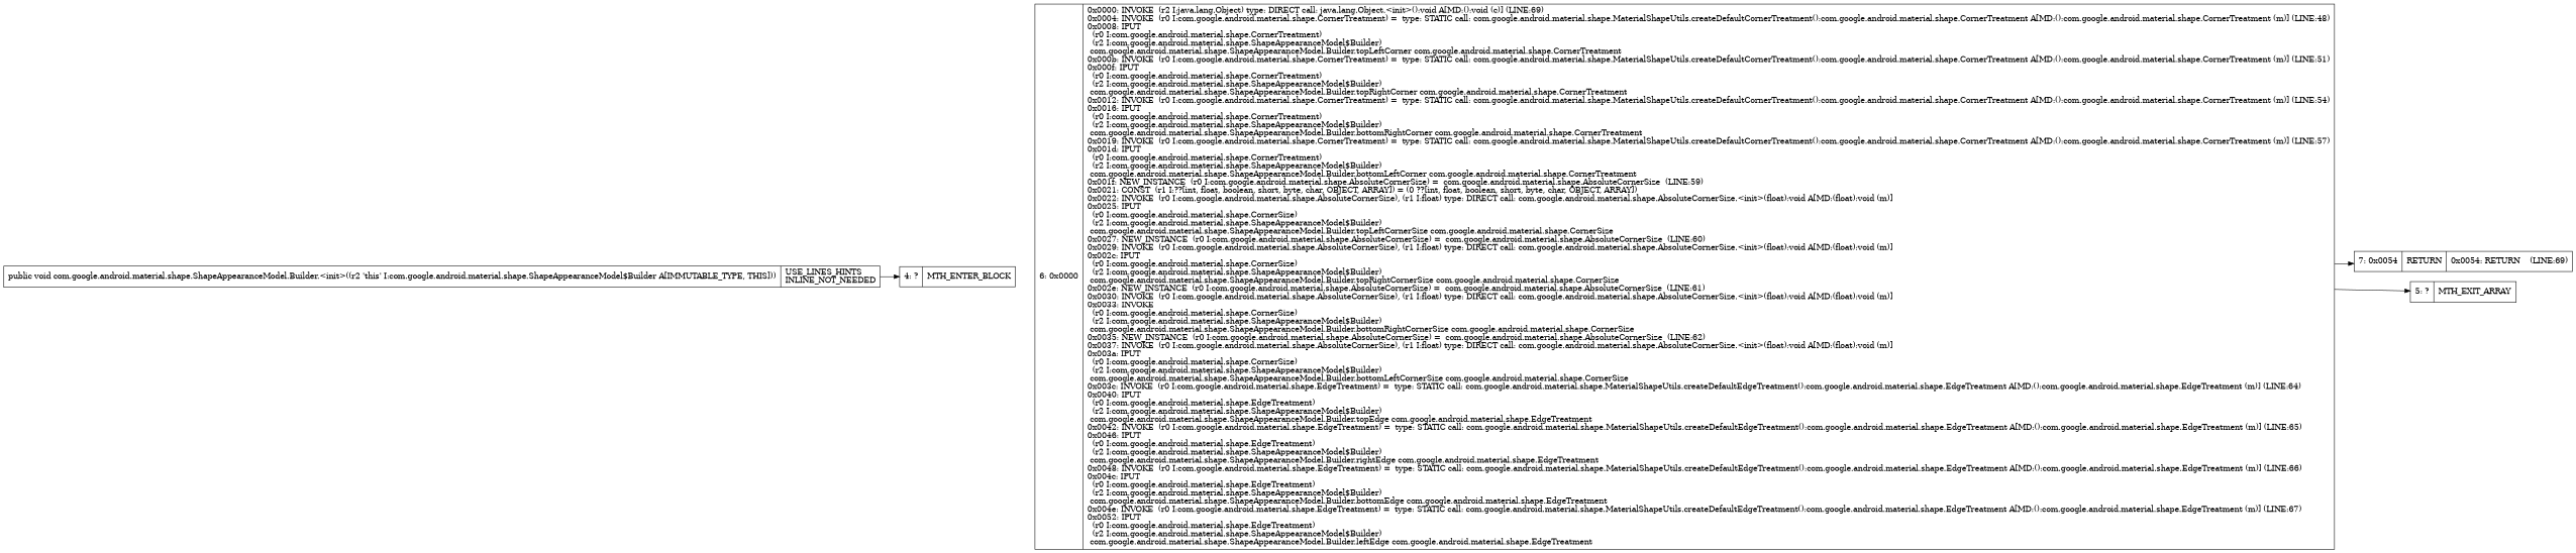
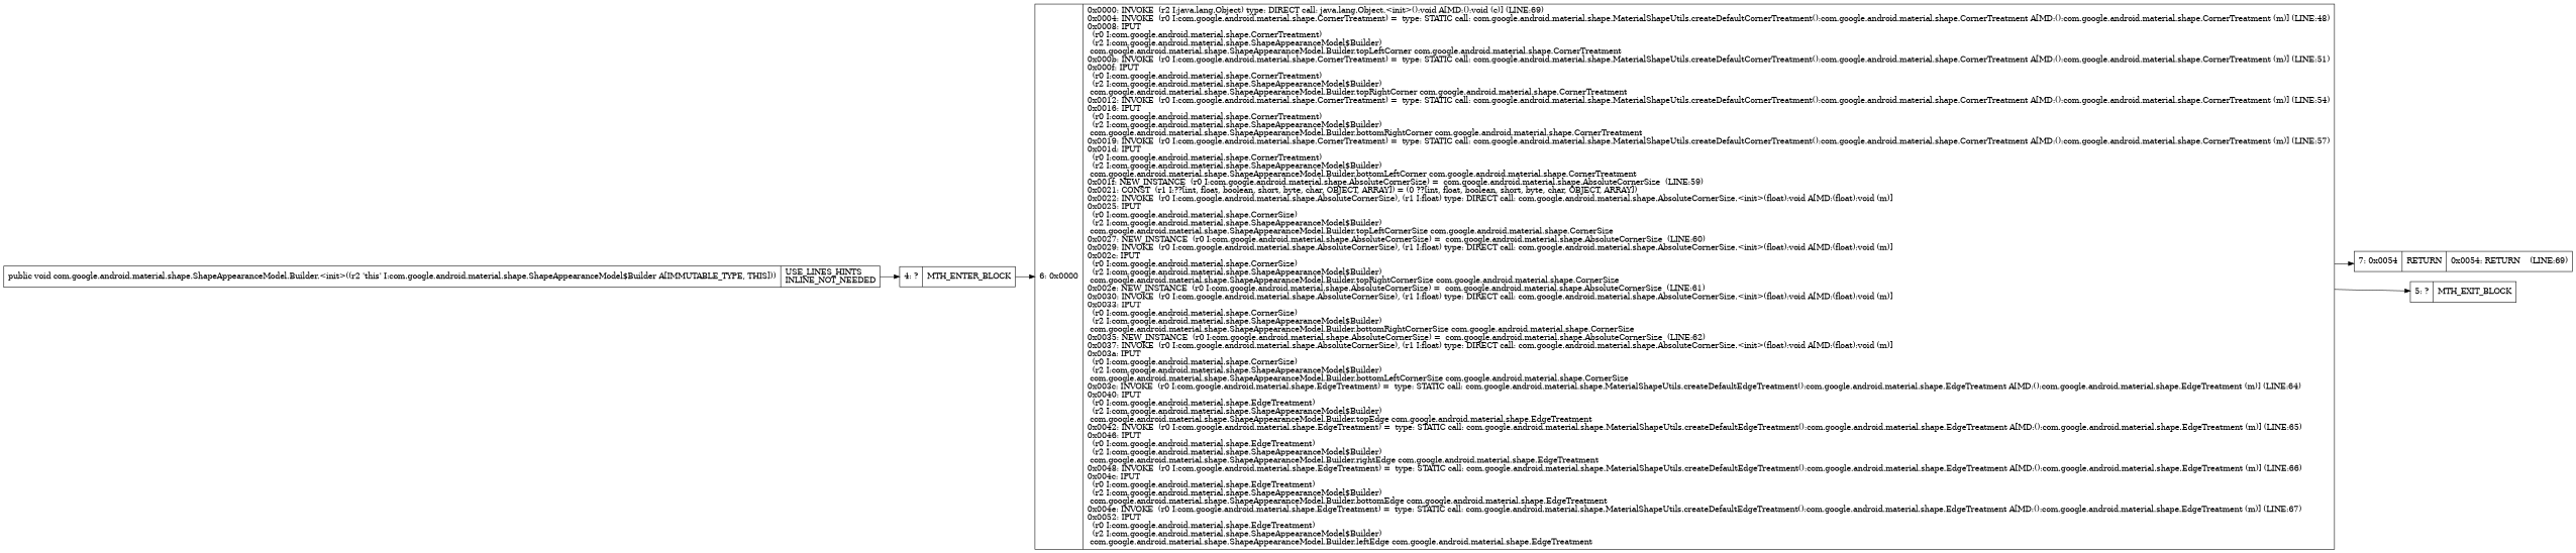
  digraph {
    rankdir=LR
    node [shape=record]
    n1 [label="{4\:\ ?|MTH_ENTER_BLOCK\l}"]
-   n2 [label="{6\:\ 0x0000|0x0000: INVOKE  (r2 I:java.lang.Object) type: DIRECT call: java.lang.Object.\<init\>():void A[MD:():void (c)] (LINE:69)\l0x0004: INVOKE  (r0 I:com.google.android.material.shape.CornerTreatment) =  type: STATIC call: com.google.android.material.shape.MaterialShapeUtils.createDefaultCornerTreatment():com.google.android.material.shape.CornerTreatment A[MD:():com.google.android.material.shape.CornerTreatment (m)] (LINE:48)\l0x0008: IPUT  \l  (r0 I:com.google.android.material.shape.CornerTreatment)\l  (r2 I:com.google.android.material.shape.ShapeAppearanceModel$Builder)\l com.google.android.material.shape.ShapeAppearanceModel.Builder.topLeftCorner com.google.android.material.shape.CornerTreatment \l0x000b: INVOKE  (r0 I:com.google.android.material.shape.CornerTreatment) =  type: STATIC call: com.google.android.material.shape.MaterialShapeUtils.createDefaultCornerTreatment():com.google.android.material.shape.CornerTreatment A[MD:():com.google.android.material.shape.CornerTreatment (m)] (LINE:51)\l0x000f: IPUT  \l  (r0 I:com.google.android.material.shape.CornerTreatment)\l  (r2 I:com.google.android.material.shape.ShapeAppearanceModel$Builder)\l com.google.android.material.shape.ShapeAppearanceModel.Builder.topRightCorner com.google.android.material.shape.CornerTreatment \l0x0012: INVOKE  (r0 I:com.google.android.material.shape.CornerTreatment) =  type: STATIC call: com.google.android.material.shape.MaterialShapeUtils.createDefaultCornerTreatment():com.google.android.material.shape.CornerTreatment A[MD:():com.google.android.material.shape.CornerTreatment (m)] (LINE:54)\l0x0016: IPUT  \l  (r0 I:com.google.android.material.shape.CornerTreatment)\l  (r2 I:com.google.android.material.shape.ShapeAppearanceModel$Builder)\l com.google.android.material.shape.ShapeAppearanceModel.Builder.bottomRightCorner com.google.android.material.shape.CornerTreatment \l0x0019: INVOKE  (r0 I:com.google.android.material.shape.CornerTreatment) =  type: STATIC call: com.google.android.material.shape.MaterialShapeUtils.createDefaultCornerTreatment():com.google.android.material.shape.CornerTreatment A[MD:():com.google.android.material.shape.CornerTreatment (m)] (LINE:57)\l0x001d: IPUT  \l  (r0 I:com.google.android.material.shape.CornerTreatment)\l  (r2 I:com.google.android.material.shape.ShapeAppearanceModel$Builder)\l com.google.android.material.shape.ShapeAppearanceModel.Builder.bottomLeftCorner com.google.android.material.shape.CornerTreatment \l0x001f: NEW_INSTANCE  (r0 I:com.google.android.material.shape.AbsoluteCornerSize) =  com.google.android.material.shape.AbsoluteCornerSize  (LINE:59)\l0x0021: CONST  (r1 I:??[int, float, boolean, short, byte, char, OBJECT, ARRAY]) = (0 ??[int, float, boolean, short, byte, char, OBJECT, ARRAY]) \l0x0022: INVOKE  (r0 I:com.google.android.material.shape.AbsoluteCornerSize), (r1 I:float) type: DIRECT call: com.google.android.material.shape.AbsoluteCornerSize.\<init\>(float):void A[MD:(float):void (m)]\l0x0025: IPUT  \l  (r0 I:com.google.android.material.shape.CornerSize)\l  (r2 I:com.google.android.material.shape.ShapeAppearanceModel$Builder)\l com.google.android.material.shape.ShapeAppearanceModel.Builder.topLeftCornerSize com.google.android.material.shape.CornerSize \l0x0027: NEW_INSTANCE  (r0 I:com.google.android.material.shape.AbsoluteCornerSize) =  com.google.android.material.shape.AbsoluteCornerSize  (LINE:60)\l0x0029: INVOKE  (r0 I:com.google.android.material.shape.AbsoluteCornerSize), (r1 I:float) type: DIRECT call: com.google.android.material.shape.AbsoluteCornerSize.\<init\>(float):void A[MD:(float):void (m)]\l0x002c: IPUT  \l  (r0 I:com.google.android.material.shape.CornerSize)\l  (r2 I:com.google.android.material.shape.ShapeAppearanceModel$Builder)\l com.google.android.material.shape.ShapeAppearanceModel.Builder.topRightCornerSize com.google.android.material.shape.CornerSize \l0x002e: NEW_INSTANCE  (r0 I:com.google.android.material.shape.AbsoluteCornerSize) =  com.google.android.material.shape.AbsoluteCornerSize  (LINE:61)\l0x0030: INVOKE  (r0 I:com.google.android.material.shape.AbsoluteCornerSize), (r1 I:float) type: DIRECT call: com.google.android.material.shape.AbsoluteCornerSize.\<init\>(float):void A[MD:(float):void (m)]\l0x0033: INVOKE  \l  (r0 I:com.google.android.material.shape.CornerSize)\l  (r2 I:com.google.android.material.shape.ShapeAppearanceModel$Builder)\l com.google.android.material.shape.ShapeAppearanceModel.Builder.bottomRightCornerSize com.google.android.material.shape.CornerSize \l0x0035: NEW_INSTANCE  (r0 I:com.google.android.material.shape.AbsoluteCornerSize) =  com.google.android.material.shape.AbsoluteCornerSize  (LINE:62)\l0x0037: INVOKE  (r0 I:com.google.android.material.shape.AbsoluteCornerSize), (r1 I:float) type: DIRECT call: com.google.android.material.shape.AbsoluteCornerSize.\<init\>(float):void A[MD:(float):void (m)]\l0x003a: IPUT  \l  (r0 I:com.google.android.material.shape.CornerSize)\l  (r2 I:com.google.android.material.shape.ShapeAppearanceModel$Builder)\l com.google.android.material.shape.ShapeAppearanceModel.Builder.bottomLeftCornerSize com.google.android.material.shape.CornerSize \l0x003c: INVOKE  (r0 I:com.google.android.material.shape.EdgeTreatment) =  type: STATIC call: com.google.android.material.shape.MaterialShapeUtils.createDefaultEdgeTreatment():com.google.android.material.shape.EdgeTreatment A[MD:():com.google.android.material.shape.EdgeTreatment (m)] (LINE:64)\l0x0040: IPUT  \l  (r0 I:com.google.android.material.shape.EdgeTreatment)\l  (r2 I:com.google.android.material.shape.ShapeAppearanceModel$Builder)\l com.google.android.material.shape.ShapeAppearanceModel.Builder.topEdge com.google.android.material.shape.EdgeTreatment \l0x0042: INVOKE  (r0 I:com.google.android.material.shape.EdgeTreatment) =  type: STATIC call: com.google.android.material.shape.MaterialShapeUtils.createDefaultEdgeTreatment():com.google.android.material.shape.EdgeTreatment A[MD:():com.google.android.material.shape.EdgeTreatment (m)] (LINE:65)\l0x0046: IPUT  \l  (r0 I:com.google.android.material.shape.EdgeTreatment)\l  (r2 I:com.google.android.material.shape.ShapeAppearanceModel$Builder)\l com.google.android.material.shape.ShapeAppearanceModel.Builder.rightEdge com.google.android.material.shape.EdgeTreatment \l0x0048: INVOKE  (r0 I:com.google.android.material.shape.EdgeTreatment) =  type: STATIC call: com.google.android.material.shape.MaterialShapeUtils.createDefaultEdgeTreatment():com.google.android.material.shape.EdgeTreatment A[MD:():com.google.android.material.shape.EdgeTreatment (m)] (LINE:66)\l0x004c: IPUT  \l  (r0 I:com.google.android.material.shape.EdgeTreatment)\l  (r2 I:com.google.android.material.shape.ShapeAppearanceModel$Builder)\l com.google.android.material.shape.ShapeAppearanceModel.Builder.bottomEdge com.google.android.material.shape.EdgeTreatment \l0x004e: INVOKE  (r0 I:com.google.android.material.shape.EdgeTreatment) =  type: STATIC call: com.google.android.material.shape.MaterialShapeUtils.createDefaultEdgeTreatment():com.google.android.material.shape.EdgeTreatment A[MD:():com.google.android.material.shape.EdgeTreatment (m)] (LINE:67)\l0x0052: IPUT  \l  (r0 I:com.google.android.material.shape.EdgeTreatment)\l  (r2 I:com.google.android.material.shape.ShapeAppearanceModel$Builder)\l com.google.android.material.shape.ShapeAppearanceModel.Builder.leftEdge com.google.android.material.shape.EdgeTreatment \l}"]
+   n2 [label="{6\:\ 0x0000|0x0000: INVOKE  (r2 I:java.lang.Object) type: DIRECT call: java.lang.Object.\<init\>():void A[MD:():void (c)] (LINE:69)\l0x0004: INVOKE  (r0 I:com.google.android.material.shape.CornerTreatment) =  type: STATIC call: com.google.android.material.shape.MaterialShapeUtils.createDefaultCornerTreatment():com.google.android.material.shape.CornerTreatment A[MD:():com.google.android.material.shape.CornerTreatment (m)] (LINE:48)\l0x0008: IPUT  \l  (r0 I:com.google.android.material.shape.CornerTreatment)\l  (r2 I:com.google.android.material.shape.ShapeAppearanceModel$Builder)\l com.google.android.material.shape.ShapeAppearanceModel.Builder.topLeftCorner com.google.android.material.shape.CornerTreatment \l0x000b: INVOKE  (r0 I:com.google.android.material.shape.CornerTreatment) =  type: STATIC call: com.google.android.material.shape.MaterialShapeUtils.createDefaultCornerTreatment():com.google.android.material.shape.CornerTreatment A[MD:():com.google.android.material.shape.CornerTreatment (m)] (LINE:51)\l0x000f: IPUT  \l  (r0 I:com.google.android.material.shape.CornerTreatment)\l  (r2 I:com.google.android.material.shape.ShapeAppearanceModel$Builder)\l com.google.android.material.shape.ShapeAppearanceModel.Builder.topRightCorner com.google.android.material.shape.CornerTreatment \l0x0012: INVOKE  (r0 I:com.google.android.material.shape.CornerTreatment) =  type: STATIC call: com.google.android.material.shape.MaterialShapeUtils.createDefaultCornerTreatment():com.google.android.material.shape.CornerTreatment A[MD:():com.google.android.material.shape.CornerTreatment (m)] (LINE:54)\l0x0016: IPUT  \l  (r0 I:com.google.android.material.shape.CornerTreatment)\l  (r2 I:com.google.android.material.shape.ShapeAppearanceModel$Builder)\l com.google.android.material.shape.ShapeAppearanceModel.Builder.bottomRightCorner com.google.android.material.shape.CornerTreatment \l0x0019: INVOKE  (r0 I:com.google.android.material.shape.CornerTreatment) =  type: STATIC call: com.google.android.material.shape.MaterialShapeUtils.createDefaultCornerTreatment():com.google.android.material.shape.CornerTreatment A[MD:():com.google.android.material.shape.CornerTreatment (m)] (LINE:57)\l0x001d: IPUT  \l  (r0 I:com.google.android.material.shape.CornerTreatment)\l  (r2 I:com.google.android.material.shape.ShapeAppearanceModel$Builder)\l com.google.android.material.shape.ShapeAppearanceModel.Builder.bottomLeftCorner com.google.android.material.shape.CornerTreatment \l0x001f: NEW_INSTANCE  (r0 I:com.google.android.material.shape.AbsoluteCornerSize) =  com.google.android.material.shape.AbsoluteCornerSize  (LINE:59)\l0x0021: CONST  (r1 I:??[int, float, boolean, short, byte, char, OBJECT, ARRAY]) = (0 ??[int, float, boolean, short, byte, char, OBJECT, ARRAY]) \l0x0022: INVOKE  (r0 I:com.google.android.material.shape.AbsoluteCornerSize), (r1 I:float) type: DIRECT call: com.google.android.material.shape.AbsoluteCornerSize.\<init\>(float):void A[MD:(float):void (m)]\l0x0025: IPUT  \l  (r0 I:com.google.android.material.shape.CornerSize)\l  (r2 I:com.google.android.material.shape.ShapeAppearanceModel$Builder)\l com.google.android.material.shape.ShapeAppearanceModel.Builder.topLeftCornerSize com.google.android.material.shape.CornerSize \l0x0027: NEW_INSTANCE  (r0 I:com.google.android.material.shape.AbsoluteCornerSize) =  com.google.android.material.shape.AbsoluteCornerSize  (LINE:60)\l0x0029: INVOKE  (r0 I:com.google.android.material.shape.AbsoluteCornerSize), (r1 I:float) type: DIRECT call: com.google.android.material.shape.AbsoluteCornerSize.\<init\>(float):void A[MD:(float):void (m)]\l0x002c: IPUT  \l  (r0 I:com.google.android.material.shape.CornerSize)\l  (r2 I:com.google.android.material.shape.ShapeAppearanceModel$Builder)\l com.google.android.material.shape.ShapeAppearanceModel.Builder.topRightCornerSize com.google.android.material.shape.CornerSize \l0x002e: NEW_INSTANCE  (r0 I:com.google.android.material.shape.AbsoluteCornerSize) =  com.google.android.material.shape.AbsoluteCornerSize  (LINE:61)\l0x0030: INVOKE  (r0 I:com.google.android.material.shape.AbsoluteCornerSize), (r1 I:float) type: DIRECT call: com.google.android.material.shape.AbsoluteCornerSize.\<init\>(float):void A[MD:(float):void (m)]\l0x0033: IPUT  \l  (r0 I:com.google.android.material.shape.CornerSize)\l  (r2 I:com.google.android.material.shape.ShapeAppearanceModel$Builder)\l com.google.android.material.shape.ShapeAppearanceModel.Builder.bottomRightCornerSize com.google.android.material.shape.CornerSize \l0x0035: NEW_INSTANCE  (r0 I:com.google.android.material.shape.AbsoluteCornerSize) =  com.google.android.material.shape.AbsoluteCornerSize  (LINE:62)\l0x0037: INVOKE  (r0 I:com.google.android.material.shape.AbsoluteCornerSize), (r1 I:float) type: DIRECT call: com.google.android.material.shape.AbsoluteCornerSize.\<init\>(float):void A[MD:(float):void (m)]\l0x003a: IPUT  \l  (r0 I:com.google.android.material.shape.CornerSize)\l  (r2 I:com.google.android.material.shape.ShapeAppearanceModel$Builder)\l com.google.android.material.shape.ShapeAppearanceModel.Builder.bottomLeftCornerSize com.google.android.material.shape.CornerSize \l0x003c: INVOKE  (r0 I:com.google.android.material.shape.EdgeTreatment) =  type: STATIC call: com.google.android.material.shape.MaterialShapeUtils.createDefaultEdgeTreatment():com.google.android.material.shape.EdgeTreatment A[MD:():com.google.android.material.shape.EdgeTreatment (m)] (LINE:64)\l0x0040: IPUT  \l  (r0 I:com.google.android.material.shape.EdgeTreatment)\l  (r2 I:com.google.android.material.shape.ShapeAppearanceModel$Builder)\l com.google.android.material.shape.ShapeAppearanceModel.Builder.topEdge com.google.android.material.shape.EdgeTreatment \l0x0042: INVOKE  (r0 I:com.google.android.material.shape.EdgeTreatment) =  type: STATIC call: com.google.android.material.shape.MaterialShapeUtils.createDefaultEdgeTreatment():com.google.android.material.shape.EdgeTreatment A[MD:():com.google.android.material.shape.EdgeTreatment (m)] (LINE:65)\l0x0046: IPUT  \l  (r0 I:com.google.android.material.shape.EdgeTreatment)\l  (r2 I:com.google.android.material.shape.ShapeAppearanceModel$Builder)\l com.google.android.material.shape.ShapeAppearanceModel.Builder.rightEdge com.google.android.material.shape.EdgeTreatment \l0x0048: INVOKE  (r0 I:com.google.android.material.shape.EdgeTreatment) =  type: STATIC call: com.google.android.material.shape.MaterialShapeUtils.createDefaultEdgeTreatment():com.google.android.material.shape.EdgeTreatment A[MD:():com.google.android.material.shape.EdgeTreatment (m)] (LINE:66)\l0x004c: IPUT  \l  (r0 I:com.google.android.material.shape.EdgeTreatment)\l  (r2 I:com.google.android.material.shape.ShapeAppearanceModel$Builder)\l com.google.android.material.shape.ShapeAppearanceModel.Builder.bottomEdge com.google.android.material.shape.EdgeTreatment \l0x004e: INVOKE  (r0 I:com.google.android.material.shape.EdgeTreatment) =  type: STATIC call: com.google.android.material.shape.MaterialShapeUtils.createDefaultEdgeTreatment():com.google.android.material.shape.EdgeTreatment A[MD:():com.google.android.material.shape.EdgeTreatment (m)] (LINE:67)\l0x0052: IPUT  \l  (r0 I:com.google.android.material.shape.EdgeTreatment)\l  (r2 I:com.google.android.material.shape.ShapeAppearanceModel$Builder)\l com.google.android.material.shape.ShapeAppearanceModel.Builder.leftEdge com.google.android.material.shape.EdgeTreatment \l}"]
    n3 [label="{7\:\ 0x0054|RETURN\l|0x0054: RETURN    (LINE:69)\l}"]
-   n4 [label="{5\:\ ?|MTH_EXIT_ARRAY\l}"]
+   n4 [label="{5\:\ ?|MTH_EXIT_BLOCK\l}"]
    n5 [label="{public void com.google.android.material.shape.ShapeAppearanceModel.Builder.\<init\>((r2 'this' I:com.google.android.material.shape.ShapeAppearanceModel$Builder A[IMMUTABLE_TYPE, THIS]))  | USE_LINES_HINTS\lINLINE_NOT_NEEDED\l}"]
+   n1 -> n2
    n2 -> n3
    n2 -> n4
    n5 -> n1
  }
